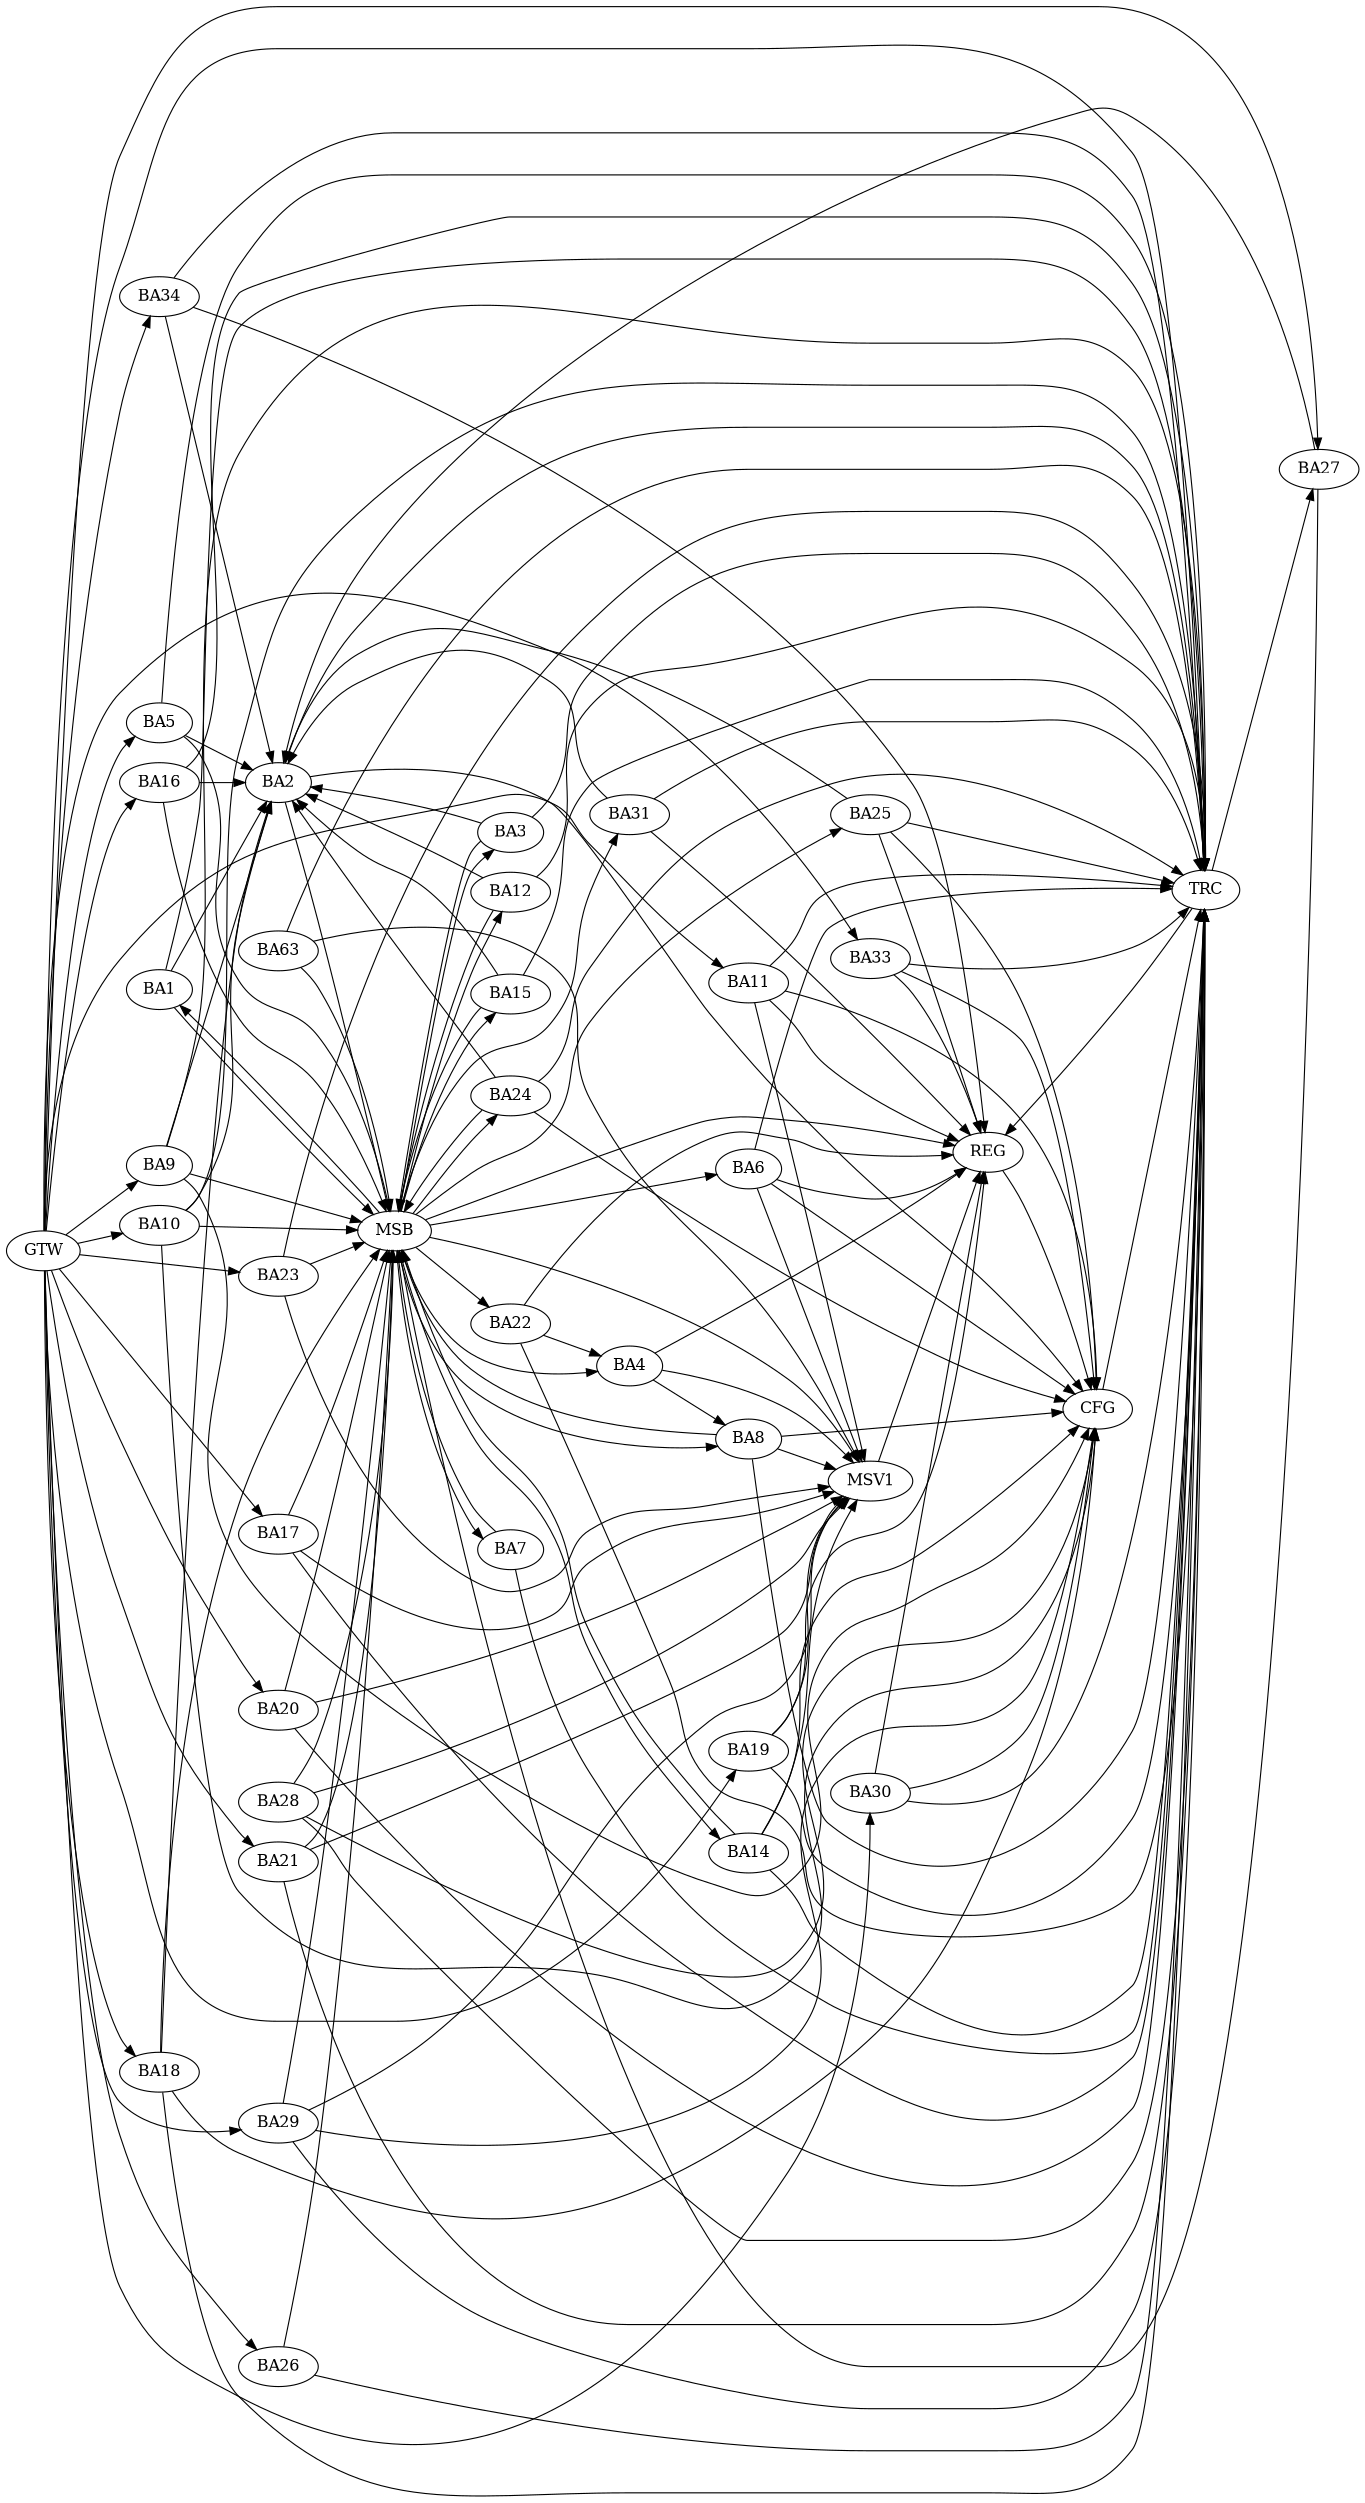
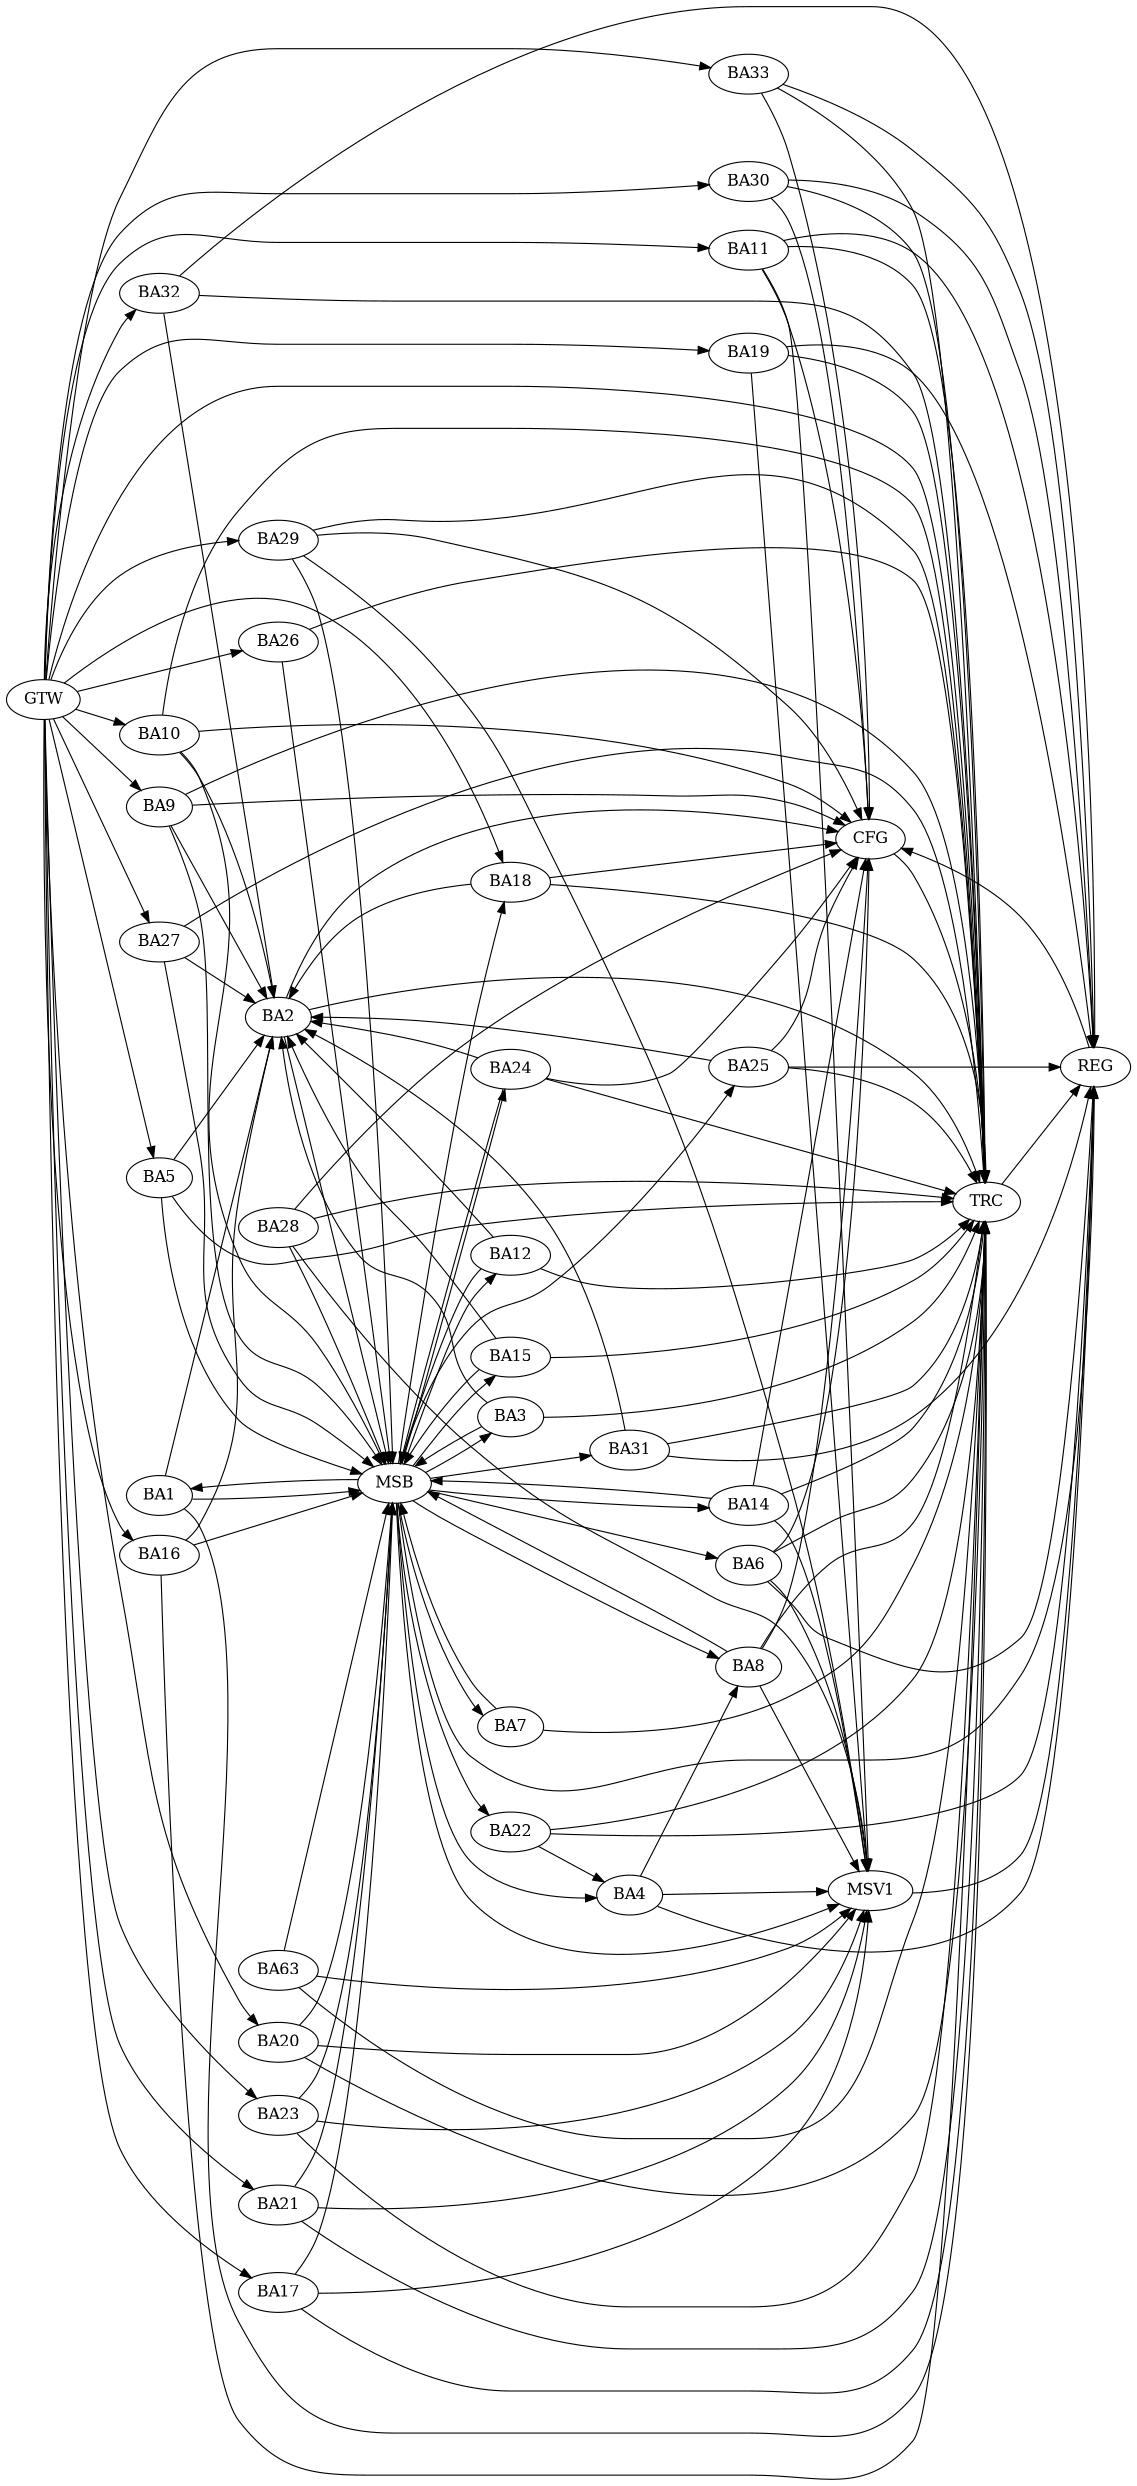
  strict digraph {
    rankdir=LR
    n1 [label=BA1]
    n2 [label=BA2]
    n3 [label=MSB]
    n4 [label=TRC]
    n5 [label=CFG]
    n6 [label=BA3]
    n7 [label=BA4]
    n8 [label=REG]
    n9 [label=MSV1]
    n10 [label=BA6]
    n11 [label=BA7]
    n12 [label=BA8]
    n13 [label=BA12]
    n14 [label=BA14]
    n15 [label=BA15]
    n16 [label=BA22]
    n17 [label=BA24]
    n18 [label=BA25]
    n19 [label=BA31]
    n20 [label=BA5]
    n21 [label=BA9]
    n22 [label=BA10]
    n23 [label=BA11]
    n24 [label=BA63]
    n25 [label=BA16]
    n26 [label=BA17]
    n27 [label=BA18]
    n28 [label=BA19]
    n29 [label=BA20]
    n30 [label=BA21]
    n31 [label=BA23]
    n32 [label=BA26]
    n33 [label=BA27]
    n34 [label=BA28]
    n35 [label=BA29]
    n36 [label=BA30]
-   n37 [label=BA34]
+   n37 [label=BA32]
    n38 [label=BA33]
    n39 [label=GTW]
    n1 -> n2
    n1 -> n3
    n1 -> n4
    n2 -> n3
    n2 -> n4
    n2 -> n5
    n3 -> n1
    n3 -> n6
    n3 -> n7
    n3 -> n8
    n3 -> n9
    n3 -> n10
    n3 -> n11
    n3 -> n12
    n3 -> n13
    n3 -> n14
    n3 -> n15
    n3 -> n16
    n3 -> n17
    n3 -> n18
    n3 -> n19
    n4 -> n8
    n5 -> n4
    n6 -> n2
    n6 -> n3
    n6 -> n4
    n7 -> n8
    n7 -> n9
    n7 -> n12
    n8 -> n5
    n9 -> n8
    n10 -> n4
    n10 -> n5
    n10 -> n8
    n10 -> n9
    n11 -> n3
    n11 -> n4
    n12 -> n3
    n12 -> n4
    n12 -> n5
    n12 -> n9
    n13 -> n2
    n13 -> n3
    n13 -> n4
    n14 -> n3
    n14 -> n4
    n14 -> n5
    n14 -> n9
    n15 -> n2
    n15 -> n3
    n15 -> n4
    n16 -> n4
    n16 -> n7
    n16 -> n8
    n17 -> n2
    n17 -> n3
    n17 -> n4
    n17 -> n5
    n18 -> n2
    n18 -> n4
    n18 -> n5
    n18 -> n8
    n19 -> n2
    n19 -> n4
    n19 -> n8
    n20 -> n2
    n20 -> n3
    n20 -> n4
    n21 -> n2
    n21 -> n3
    n21 -> n4
    n21 -> n5
    n22 -> n2
    n22 -> n3
    n22 -> n4
    n22 -> n5
    n23 -> n4
    n23 -> n5
    n23 -> n8
    n23 -> n9
    n24 -> n3
    n24 -> n4
    n24 -> n9
    n25 -> n2
    n25 -> n3
    n25 -> n4
    n26 -> n3
    n26 -> n4
    n26 -> n9
    n27 -> n2
-   n27 -> n3
+   n3 -> n27
    n27 -> n4
    n27 -> n5
    n28 -> n4
    n28 -> n8
    n28 -> n9
    n29 -> n3
    n29 -> n4
    n29 -> n9
    n30 -> n3
    n30 -> n4
    n30 -> n9
    n31 -> n3
    n31 -> n4
    n31 -> n9
    n32 -> n3
    n32 -> n4
    n33 -> n2
    n33 -> n3
-   n4 -> n33
+   n33 -> n4
    n34 -> n3
    n34 -> n4
    n34 -> n5
    n34 -> n9
    n35 -> n3
    n35 -> n4
    n35 -> n5
    n35 -> n9
    n36 -> n4
    n36 -> n5
    n36 -> n8
    n37 -> n2
    n37 -> n4
    n37 -> n8
    n38 -> n4
    n38 -> n5
    n38 -> n8
    n39 -> n4
    n39 -> n20
    n39 -> n21
    n39 -> n22
    n39 -> n23
    n39 -> n25
    n39 -> n26
    n39 -> n27
    n39 -> n28
    n39 -> n29
    n39 -> n30
    n39 -> n31
    n39 -> n32
    n39 -> n33
    n39 -> n35
    n39 -> n36
    n39 -> n37
    n39 -> n38
  }
